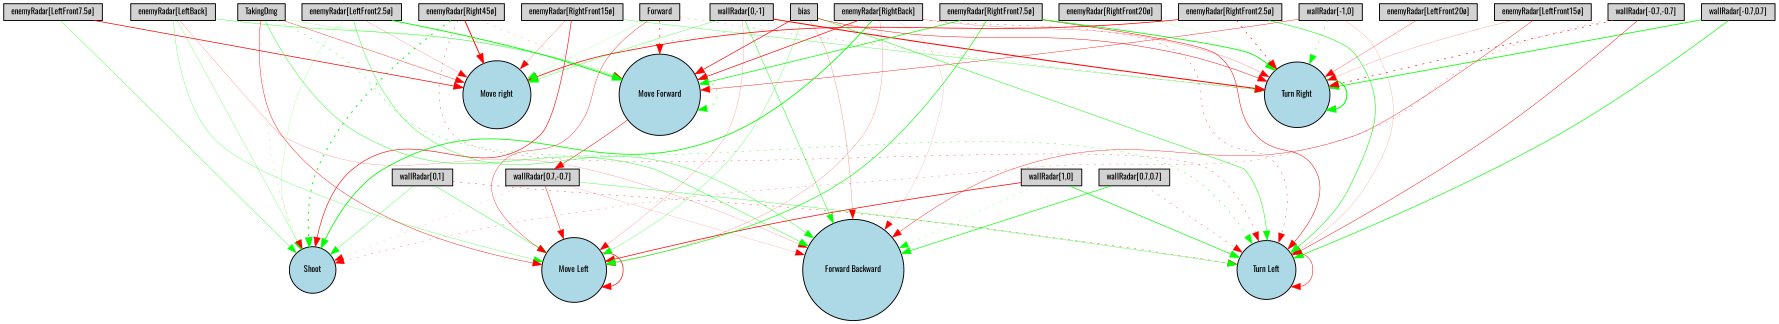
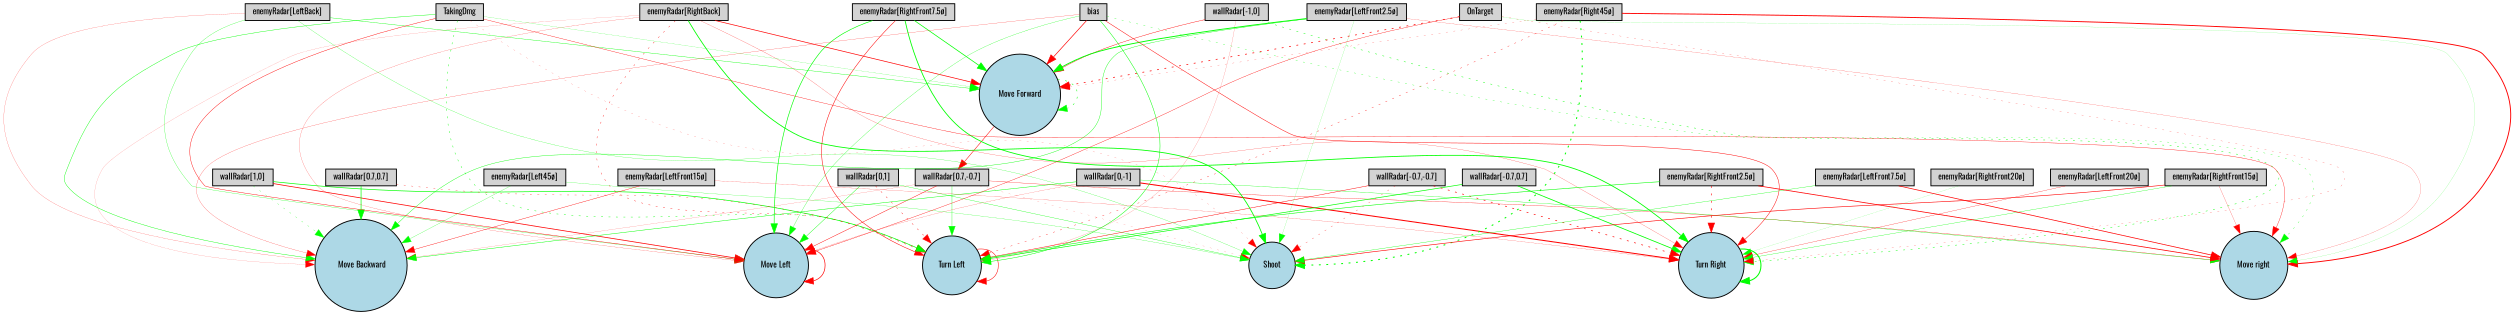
  digraph {
    fontname=Oswald
    node [fillcolor=lightgray fontname=Oswald fontsize=9 shape=box style=filled]
    edge [color=red fontname=Oswald style=solid]
    "wallRadar[1,0]" [height=0.2 width=0.2]
-   " Move Backward" [fillcolor=lightblue height=0.2 shape=circle width=0.2 label="Forward Backward"]
+   " Move Backward" [fillcolor=lightblue height=0.2 shape=circle width=0.2]
    "Move Left" [fillcolor=lightblue height=0.2 shape=circle width=0.2]
    "Turn Left" [fillcolor=lightblue height=0.2 shape=circle width=0.2]
    "wallRadar[0,1]" [height=0.2 width=0.2]
    Shoot [fillcolor=lightblue height=0.2 shape=circle width=0.2]
    "wallRadar[-1,0]" [height=0.2 width=0.2]
    "Move Forward" [fillcolor=lightblue height=0.2 shape=circle width=0.2]
    "Turn Right" [fillcolor=lightblue height=0.2 shape=circle width=0.2]
    "wallRadar[0.7,-0.7]" [height=0.2 width=0.2]
    "wallRadar[0,-1]" [height=0.2 width=0.2]
    "Move right" [fillcolor=lightblue height=0.2 shape=circle width=0.2]
    "wallRadar[0.7,0.7]" [height=0.2 width=0.2]
    "wallRadar[-0.7,0.7]" [height=0.2 width=0.2]
    "wallRadar[-0.7,-0.7]" [height=0.2 width=0.2]
    "enemyRadar[RightBack]" [height=0.2 width=0.2]
    "enemyRadar[LeftBack]" [height=0.2 width=0.2]
    "enemyRadar[Right45ø]" [height=0.2 width=0.2]
+   "enemyRadar[Left45ø]" [height=0.2 width=0.2]
    "enemyRadar[RightFront20ø]" [height=0.2 width=0.2]
    "enemyRadar[LeftFront20ø]" [height=0.2 width=0.2]
    "enemyRadar[RightFront15ø]" [height=0.2 width=0.2]
    "enemyRadar[LeftFront15ø]" [height=0.2 width=0.2]
    "enemyRadar[RightFront7.5ø]" [height=0.2 width=0.2]
    "enemyRadar[LeftFront7.5ø]" [height=0.2 width=0.2]
    "enemyRadar[RightFront2.5ø]" [height=0.2 width=0.2]
    "enemyRadar[LeftFront2.5ø]" [height=0.2 width=0.2]
-   OnTarget [height=0.2 width=0.2 label=Forward]
+   OnTarget [height=0.2 width=0.2]
    TakingDmg [height=0.2 width=0.2]
    bias [height=0.2 width=0.2]
    "wallRadar[1,0]" -> " Move Backward" [color=green penwidth=0.2558650254095256 style=dotted]
    "wallRadar[1,0]" -> "Move Left" [penwidth=0.7866211760202494]
    "wallRadar[1,0]" -> "Turn Left" [color=green penwidth=0.7177087908287519]
    "Move Left" -> "Move Left" [penwidth=0.71152249839928]
    "Turn Left" -> "Turn Left" [penwidth=0.5381211392805334]
    "wallRadar[0,1]" -> "Move Left" [color=green penwidth=0.40869873382655375]
    "wallRadar[0,1]" -> "Turn Left" [penwidth=0.40905453816266724 style=dotted]
    "wallRadar[0,1]" -> Shoot [color=green penwidth=0.340215710587716]
    "wallRadar[-1,0]" -> "Turn Left" [penwidth=0.14323638447006712]
    "wallRadar[-1,0]" -> "Move Forward" [penwidth=0.43467355987196477]
    "wallRadar[-1,0]" -> "Turn Right" [color=green penwidth=0.47718795687339455 style=dotted]
    "Move Forward" -> "Move Forward" [color=green penwidth=0.5354180686242793 style=dotted]
    "Move Forward" -> "wallRadar[0.7,-0.7]" [penwidth=0.5372409414930288]
    "Turn Right" -> "Turn Right" [color=green penwidth=1.0987668288372354]
    "wallRadar[0.7,-0.7]" -> " Move Backward" [penwidth=0.13484726982930553]
    "wallRadar[0.7,-0.7]" -> "Move Left" [penwidth=0.45851723146491674]
    "wallRadar[0.7,-0.7]" -> "Turn Left" [color=green penwidth=0.3579183133257098]
    "wallRadar[0.7,-0.7]" -> Shoot [penwidth=0.13757266893640568 style=dotted]
+   "wallRadar[0.7,-0.7]" -> "Move right" [penwidth=0.3121973872357193]
    "wallRadar[0,-1]" -> " Move Backward" [color=green penwidth=0.48031713023742006]
    "wallRadar[0,-1]" -> "Move Left" [penwidth=0.169229279714961]
    "wallRadar[0,-1]" -> "Turn Right" [penwidth=1.0981253398984567]
    "wallRadar[0,-1]" -> "Move right" [color=green penwidth=0.331835094680111]
    "wallRadar[0.7,0.7]" -> " Move Backward" [color=green penwidth=0.7134382357486183]
    "wallRadar[0.7,0.7]" -> "Turn Left" [penwidth=0.30704844353174143 style=dotted]
    "wallRadar[-0.7,0.7]" -> "Turn Left" [color=green penwidth=0.7065642256237522]
    "wallRadar[-0.7,0.7]" -> "Turn Right" [color=green penwidth=0.8451377120072099]
    "wallRadar[-0.7,-0.7]" -> "Turn Left" [penwidth=0.48060322848638903]
    "wallRadar[-0.7,-0.7]" -> Shoot [penwidth=0.2679054549401082 style=dotted]
    "wallRadar[-0.7,-0.7]" -> "Turn Right" [penwidth=0.7135553713195124 style=dotted]
    "enemyRadar[RightBack]" -> " Move Backward" [penwidth=0.11542415673160404]
    "enemyRadar[RightBack]" -> "Move Left" [penwidth=0.18090117726767335]
    "enemyRadar[RightBack]" -> "Turn Left" [penwidth=0.3796772100609872 style=dotted]
    "enemyRadar[RightBack]" -> Shoot [color=green penwidth=0.8850754198214458]
    "enemyRadar[RightBack]" -> "Move Forward" [penwidth=0.7283530104343644]
    "enemyRadar[RightBack]" -> "Turn Right" [penwidth=0.21439926654386127]
    "enemyRadar[LeftBack]" -> " Move Backward" [penwidth=0.17350236742935432]
    "enemyRadar[LeftBack]" -> "Move Left" [color=green penwidth=0.27668019514021797]
    "enemyRadar[LeftBack]" -> Shoot [color=green penwidth=0.23892131374090814]
    "enemyRadar[LeftBack]" -> "Move Forward" [color=green penwidth=0.3919820955379856]
    "enemyRadar[Right45ø]" -> "Turn Left" [penwidth=0.3558602009402283 style=dotted]
    "enemyRadar[Right45ø]" -> Shoot [color=green penwidth=1.0884330520475862 style=dotted]
    "enemyRadar[Right45ø]" -> "Move Forward" [penwidth=0.19458553466944017 style=dotted]
    "enemyRadar[Right45ø]" -> "Move right" [penwidth=0.9929893509406831]
+   "enemyRadar[Left45ø]" -> " Move Backward" [color=green penwidth=0.2504145753816417]
+   "enemyRadar[Left45ø]" -> Shoot [color=green penwidth=0.2367866780344941]
    "enemyRadar[RightFront20ø]" -> "Turn Right" [color=green penwidth=0.11496338163674887]
    "enemyRadar[LeftFront20ø]" -> "Turn Right" [penwidth=0.28442315108265837]
    "enemyRadar[RightFront15ø]" -> Shoot [penwidth=0.6340473232369006]
    "enemyRadar[RightFront15ø]" -> "Turn Right" [color=green penwidth=0.3262224456412815]
    "enemyRadar[RightFront15ø]" -> "Move right" [penwidth=0.2148204321185857]
    "enemyRadar[LeftFront15ø]" -> " Move Backward" [penwidth=0.40479096961839056]
    "enemyRadar[LeftFront15ø]" -> "Turn Right" [penwidth=0.17664395967484905]
    "enemyRadar[RightFront7.5ø]" -> "Move Left" [color=green penwidth=0.6725494163643838]
    "enemyRadar[RightFront7.5ø]" -> "Turn Left" [penwidth=0.5411911596956565]
    "enemyRadar[RightFront7.5ø]" -> "Move Forward" [color=green penwidth=0.7637290642708556]
    "enemyRadar[RightFront7.5ø]" -> "Turn Right" [color=green penwidth=0.8933389002876289]
    "enemyRadar[LeftFront7.5ø]" -> Shoot [color=green penwidth=0.35032012037111626]
    "enemyRadar[LeftFront7.5ø]" -> "Move right" [penwidth=0.7594318408626941]
    "enemyRadar[RightFront2.5ø]" -> "Turn Left" [color=green penwidth=0.5810702316621558]
    "enemyRadar[RightFront2.5ø]" -> "Turn Right" [penwidth=0.6610213258271777 style=dotted]
    "enemyRadar[RightFront2.5ø]" -> "Move right" [penwidth=0.8049992603051178]
    "enemyRadar[LeftFront2.5ø]" -> " Move Backward" [color=green penwidth=0.4105205629954535]
    "enemyRadar[LeftFront2.5ø]" -> Shoot [color=green penwidth=0.14098025840836806]
    "enemyRadar[LeftFront2.5ø]" -> "Move Forward" [color=green penwidth=0.9924524691686117]
    "enemyRadar[LeftFront2.5ø]" -> "Move right" [penwidth=0.1811315499536716]
    OnTarget -> "Move Left" [penwidth=0.37620108497450766]
    OnTarget -> "Move Forward" [penwidth=0.7653318975993023 style=dotted]
    OnTarget -> "Turn Right" [penwidth=0.20623717851990353 style=dotted]
    OnTarget -> "Move right" [color=green penwidth=0.13065672557208216]
    TakingDmg -> " Move Backward" [color=green penwidth=0.43505037778180844]
    TakingDmg -> "Move Left" [penwidth=0.4443707935861835]
    TakingDmg -> "Turn Left" [color=green penwidth=0.4442128451536591 style=dotted]
    TakingDmg -> Shoot [penwidth=0.15741731654825092 style=dotted]
    TakingDmg -> "Move Forward" [color=green penwidth=0.17343135735660062]
    TakingDmg -> "Move right" [penwidth=0.372422631247442]
    bias -> " Move Backward" [penwidth=0.21116535169444184]
    bias -> "Move Left" [color=green penwidth=0.2777124104542683]
    bias -> "Turn Left" [color=green penwidth=0.5155002808182407]
    bias -> "Move Forward" [penwidth=0.7130291392137484]
    bias -> "Turn Right" [penwidth=0.49668664099540283]
    bias -> "Move right" [color=green penwidth=0.31049523103181587 style=dotted]
  }
